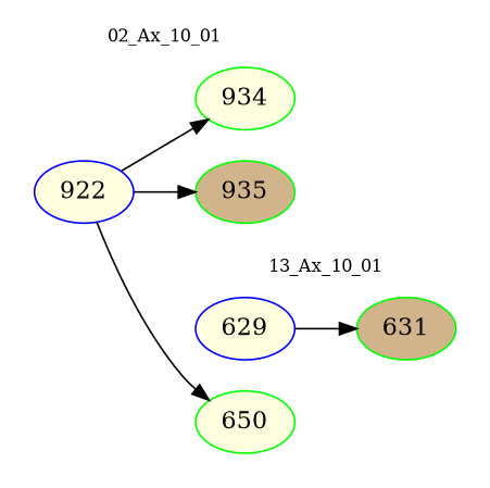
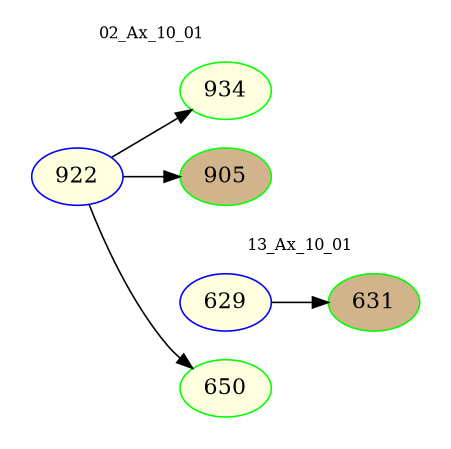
  digraph {
    rankdir=LR
    node [color=green fillcolor=lightyellow style=filled]
    edge [color=black]
    n1 [color=blue label=629]
    n2 [label=650]
    n3 [fillcolor=tan label=631]
    n4 [color=blue label=922]
-   n5 [fillcolor=tan label=935]
+   n5 [fillcolor=tan label=905]
    n6 [label=934]
    subgraph cluster_1 {
      color=white
      fontsize=10
      label="13_Ax_10_01"
      n1
      n2
      n3
    }
    subgraph cluster_2 {
      color=white
      fontsize=10
      label="02_Ax_10_01"
      n4
      n5
      n6
    }
    n1 -> n3
    n4 -> n2
    n4 -> n5
    n4 -> n6
  }
